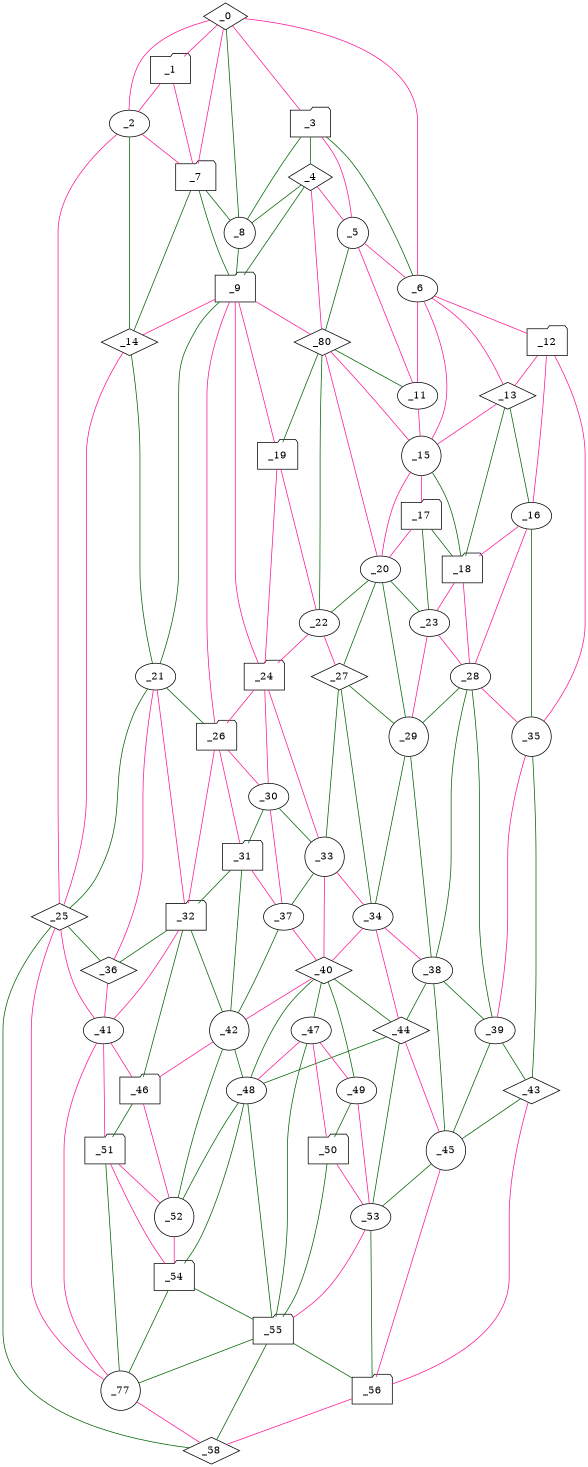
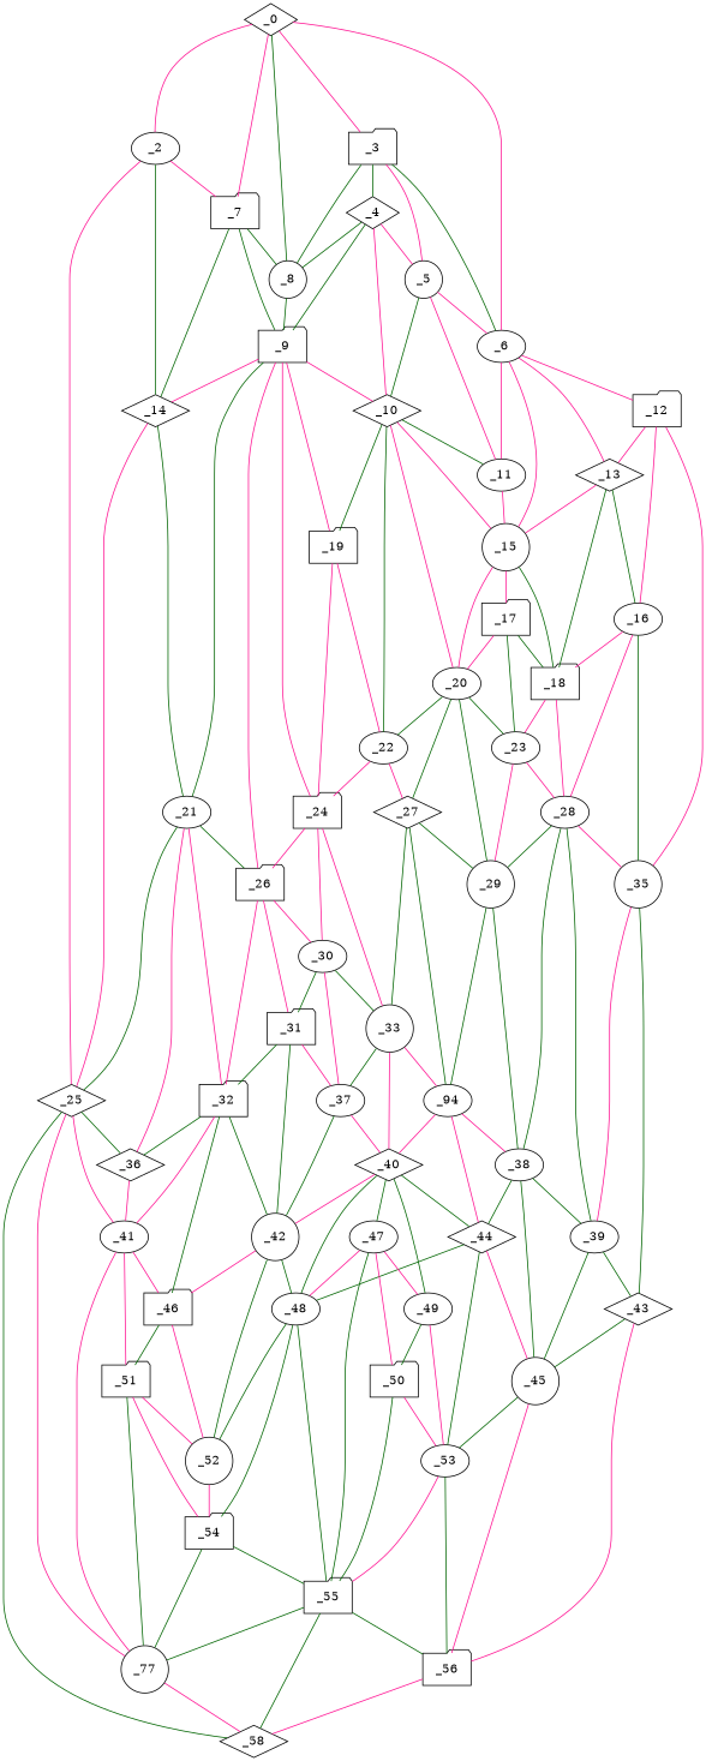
  graph {
    node [shape=ellipse x=46 y=107]
    edge [color=deeppink valence=2]
    _0 [shape=diamond x=15 y=43]
-   _1 [shape=folder x=21 y=33]
    _2 [x=23 y=18]
    _3 [shape=folder x=24 y=63]
    _6 [x=37 y=98]
    _7 [shape=folder x=39 y=37]
    _8 [shape=circle x=39 y=56]
    _14 [shape=diamond x=48 y=36]
    _25 [shape=diamond x=69 y=8]
    _4 [shape=diamond x=33 y=66]
    _5 [shape=circle x=34 y=89]
    _11 [y=90]
    _12 [shape=folder y=120]
    _13 [shape=diamond x=47 y=106]
    _15 [shape=circle x=50 y=94]
    _9 [shape=folder y=56]
    _21 [x=63 y=42]
    _36 [shape=diamond x=86 y=44]
    _41 [x=91 y=43]
    n20 [label=_77 shape=circle x=115 y=25]
    _58 [shape=diamond x=117 y=17]
-   _10 [shape=diamond y=82 label=_80]
+   _10 [shape=diamond y=82]
    _16 [x=54 y=111]
    _35 [shape=circle x=85 y=122]
    _18 [shape=folder x=58 y=106]
    _20 [x=61 y=92]
    _17 [shape=folder x=57 y=95]
    _19 [shape=folder x=61 y=70]
    _24 [shape=folder x=66 y=62]
    _26 [shape=folder x=69 y=50]
    _32 [shape=folder x=82 y=49]
    _46 [shape=folder x=99 y=52]
    _51 [shape=folder x=104 y=47]
    _22 [x=64 y=75]
    _30 [x=79 y=60]
    _33 [shape=circle x=82 y=66]
    _31 [shape=folder x=80 y=54]
    _27 [shape=diamond x=70 y=79]
    _23 [x=65 y=102]
    _29 [shape=circle x=75 y=97]
    _28 [x=74]
    _39 [x=88 y=114]
    _43 [shape=diamond x=96 y=119]
    _42 [shape=circle x=93 y=63]
-   _34 [x=82 y=78]
+   _34 [x=82 y=78 label=_94]
    _37 [x=86 y=64]
    _40 [shape=diamond x=90 y=77]
    _38 [x=88 y=103]
    _45 [shape=circle x=98]
    _56 [shape=folder x=112]
    _44 [shape=diamond x=98 y=96]
    _48 [x=101 y=67]
    _52 [shape=circle x=105 y=61]
    _47 [x=99 y=79]
    _49 [x=101 y=90]
    _54 [shape=folder x=110 y=61]
    _53 [x=105 y=95]
    _55 [shape=folder x=112 y=82]
    _50 [shape=folder x=103 y=85]
-   _0 -- _1 [valence=1]
    _0 -- _2 [valence=1]
    _0 -- _3
    _0 -- _6 [valence=1]
    _0 -- _7
    _0 -- _8 [color=darkgreen]
-   _1 -- _2
-   _1 -- _7
    _2 -- _7
    _2 -- _14 [color=darkgreen]
    _2 -- _25 [valence=1]
    _3 -- _6 [color=darkgreen valence=1]
    _3 -- _8 [color=darkgreen]
    _3 -- _4 [color=darkgreen]
    _3 -- _5
    _6 -- _11 [valence=1]
    _6 -- _12 [valence=1]
    _6 -- _13
    _6 -- _15 [valence=1]
    _7 -- _8 [color=darkgreen]
    _7 -- _14 [color=darkgreen]
    _7 -- _9 [color=darkgreen]
    _8 -- _9 [color=darkgreen valence=1]
    _14 -- _25 [valence=1]
    _14 -- _21 [color=darkgreen valence=1]
    _25 -- _36 [color=darkgreen valence=1]
    _25 -- _41
    _25 -- n20 [valence=1]
    _25 -- _58 [color=darkgreen valence=1]
    _4 -- _8 [color=darkgreen]
    _4 -- _5
    _4 -- _9 [color=darkgreen valence=1]
    _4 -- _10
    _5 -- _6
    _5 -- _11
    _5 -- _10 [color=darkgreen valence=1]
    _11 -- _15
    _12 -- _13 [valence=1]
    _12 -- _16
    _12 -- _35 [valence=1]
    _13 -- _15
    _13 -- _16 [color=darkgreen]
    _13 -- _18 [color=darkgreen]
    _15 -- _18 [color=darkgreen]
    _15 -- _20
    _15 -- _17
    _9 -- _14 [valence=1]
    _9 -- _21 [color=darkgreen]
    _9 -- _10
    _9 -- _19 [valence=1]
    _9 -- _24
    _9 -- _26 [valence=1]
    _21 -- _25 [color=darkgreen]
    _21 -- _36
    _21 -- _26 [color=darkgreen]
    _21 -- _32 [valence=1]
    _36 -- _41 [valence=1]
    _41 -- n20
    _41 -- _46
    _41 -- _51 [valence=1]
    n20 -- _58
    _10 -- _11 [color=darkgreen valence=1]
    _10 -- _15
    _10 -- _20 [valence=1]
    _10 -- _19 [color=darkgreen]
    _10 -- _22 [color=darkgreen valence=1]
    _16 -- _35 [color=darkgreen valence=1]
    _16 -- _18
    _16 -- _28
    _35 -- _39 [valence=1]
    _35 -- _43 [color=darkgreen valence=1]
    _18 -- _23 [valence=1]
    _18 -- _28 [valence=1]
    _20 -- _22 [color=darkgreen valence=1]
    _20 -- _27 [color=darkgreen valence=1]
    _20 -- _23 [color=darkgreen]
    _20 -- _29 [color=darkgreen]
    _17 -- _18 [color=darkgreen]
    _17 -- _20
    _17 -- _23 [color=darkgreen]
    _19 -- _24 [valence=1]
    _19 -- _22
    _24 -- _26 [valence=1]
    _24 -- _30
    _24 -- _33
    _26 -- _32
    _26 -- _30
    _26 -- _31
    _32 -- _36 [color=darkgreen]
    _32 -- _41
    _32 -- _46 [color=darkgreen valence=1]
    _32 -- _42 [color=darkgreen valence=1]
    _46 -- _51 [color=darkgreen valence=1]
    _46 -- _52
    _51 -- n20 [color=darkgreen valence=1]
    _51 -- _52
    _51 -- _54
    _22 -- _24 [valence=1]
    _22 -- _27
    _30 -- _33 [color=darkgreen]
    _30 -- _31 [color=darkgreen valence=1]
    _30 -- _37
    _33 -- _34
    _33 -- _37 [color=darkgreen valence=1]
    _33 -- _40 [valence=1]
    _31 -- _32 [color=darkgreen]
    _31 -- _42 [color=darkgreen]
    _31 -- _37
    _27 -- _33 [color=darkgreen]
    _27 -- _29 [color=darkgreen]
    _27 -- _34 [color=darkgreen valence=1]
    _23 -- _29
    _23 -- _28
    _29 -- _34 [color=darkgreen]
    _29 -- _38 [color=darkgreen]
    _28 -- _35
    _28 -- _29 [color=darkgreen]
    _28 -- _39 [color=darkgreen]
    _28 -- _38 [color=darkgreen]
    _39 -- _43 [color=darkgreen]
    _39 -- _45 [color=darkgreen]
    _43 -- _45 [color=darkgreen valence=1]
    _43 -- _56 [valence=1]
    _42 -- _46 [valence=1]
    _42 -- _48 [color=darkgreen]
    _42 -- _52 [color=darkgreen valence=1]
    _34 -- _40
    _34 -- _38 [valence=1]
    _34 -- _44
    _37 -- _42 [color=darkgreen]
    _37 -- _40
    _40 -- _42
    _40 -- _44 [color=darkgreen valence=1]
    _40 -- _48 [color=darkgreen]
    _40 -- _47 [color=darkgreen]
    _40 -- _49 [color=darkgreen]
    _38 -- _39 [color=darkgreen]
    _38 -- _45 [color=darkgreen]
    _38 -- _44 [color=darkgreen valence=1]
    _45 -- _56 [valence=1]
    _45 -- _53 [color=darkgreen]
    _56 -- _58 [valence=1]
    _44 -- _45
    _44 -- _48 [color=darkgreen valence=1]
    _44 -- _53 [color=darkgreen valence=1]
    _48 -- _52 [color=darkgreen]
    _48 -- _54 [color=darkgreen]
    _48 -- _55 [color=darkgreen]
    _52 -- _54
    _47 -- _48
    _47 -- _49 [valence=1]
    _47 -- _55 [color=darkgreen]
    _47 -- _50
    _49 -- _53 [valence=1]
    _49 -- _50 [color=darkgreen]
    _54 -- n20 [color=darkgreen]
    _54 -- _55 [color=darkgreen valence=1]
    _53 -- _56 [color=darkgreen valence=1]
    _53 -- _55 [valence=1]
    _55 -- n20 [color=darkgreen]
    _55 -- _58 [color=darkgreen]
    _55 -- _56 [color=darkgreen]
    _50 -- _53
    _50 -- _55 [color=darkgreen]
  }
